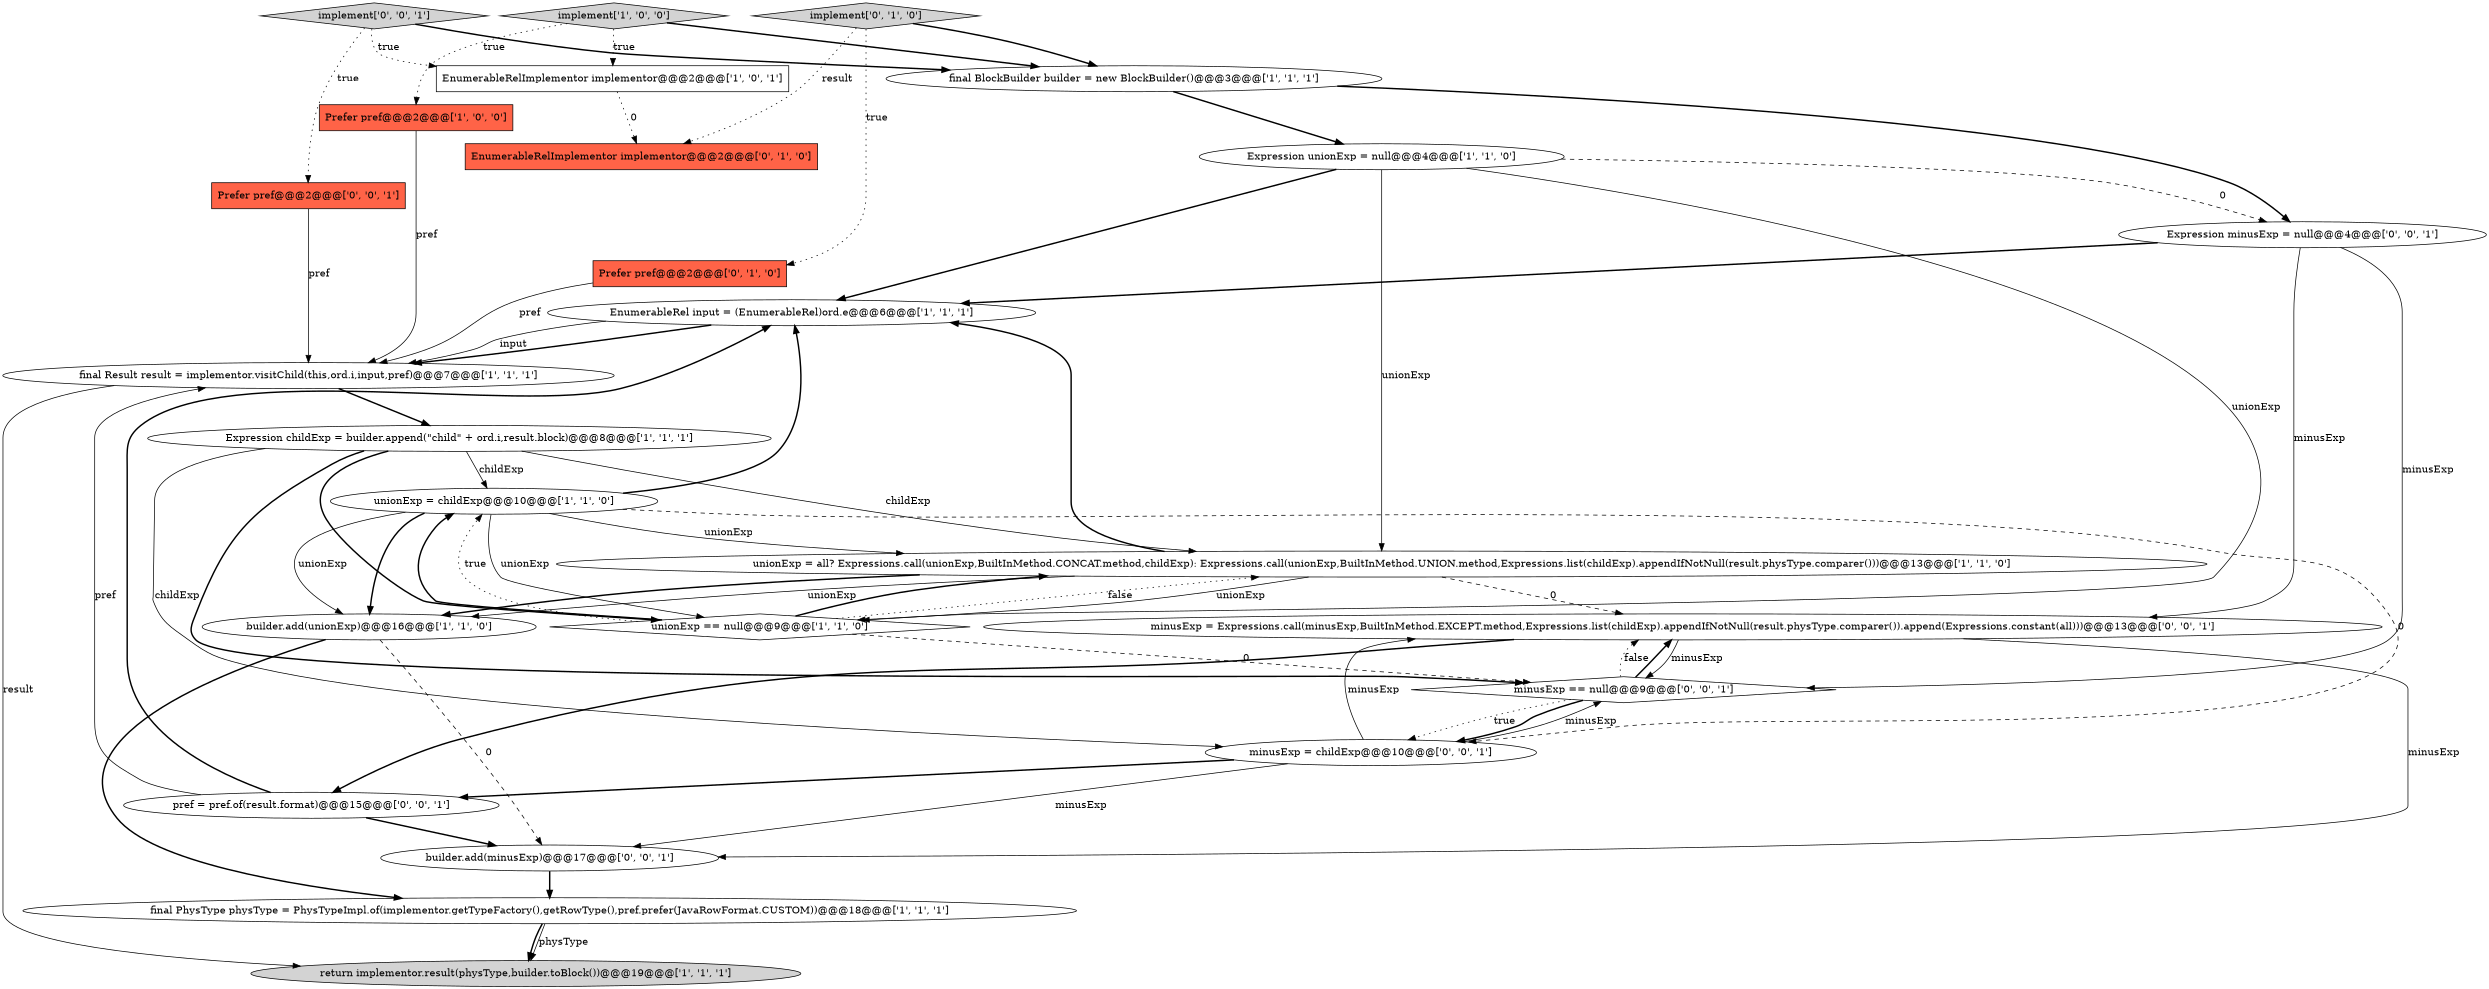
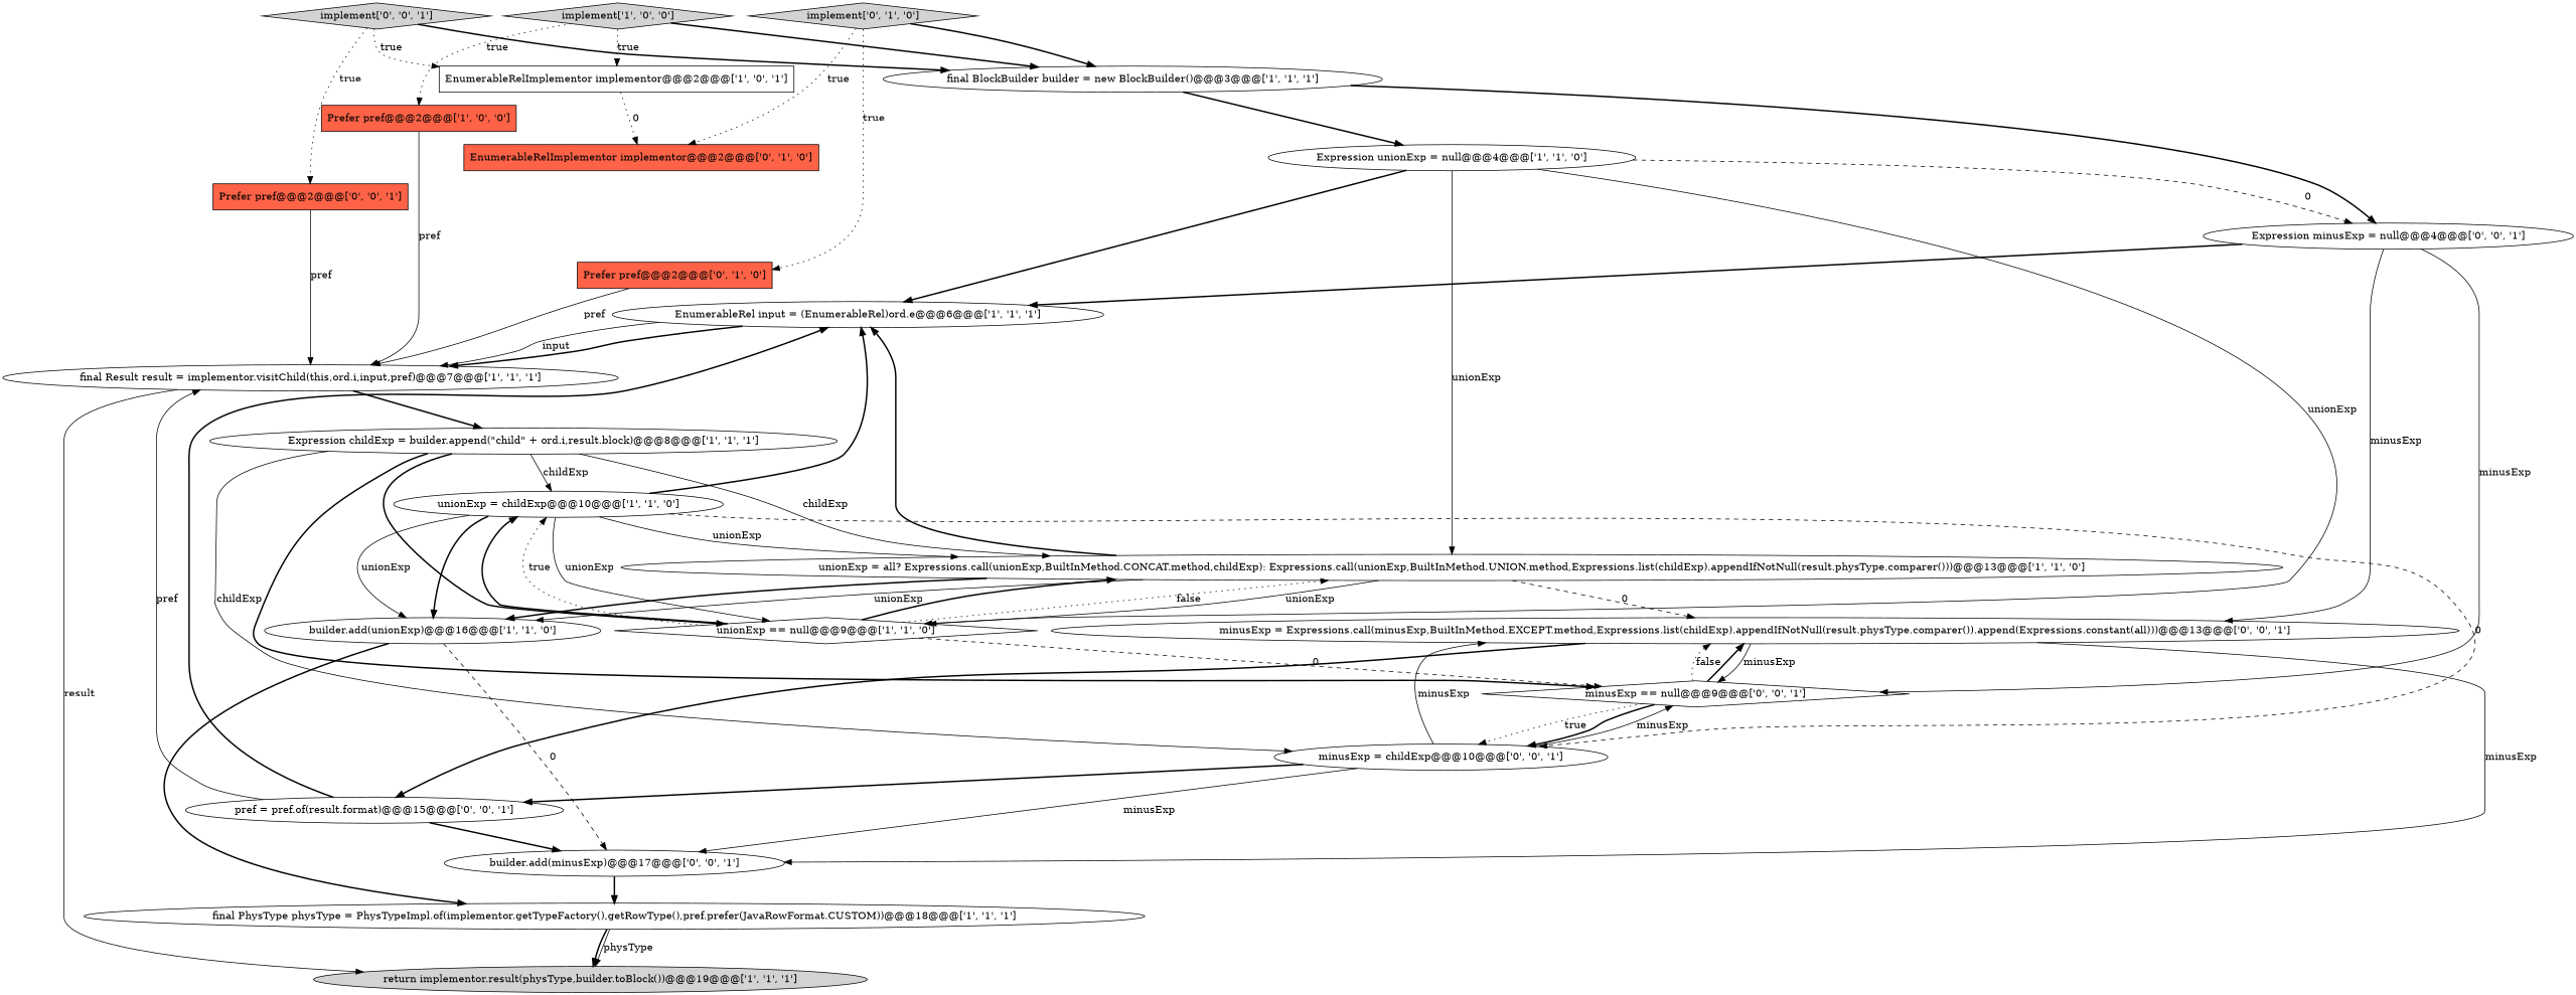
  digraph {
    node [fillcolor=white shape=ellipse style=filled]
    edge [style=bold]
    n1 [label="EnumerableRelImplementor implementor@@@2@@@['1', '0', '1']" shape=box]
    n2 [fillcolor=tomato label="EnumerableRelImplementor implementor@@@2@@@['0', '1', '0']" shape=box]
    n3 [label="unionExp = childExp@@@10@@@['1', '1', '0']"]
    n4 [label="EnumerableRel input = (EnumerableRel)ord.e@@@6@@@['1', '1', '1']"]
    n5 [label="unionExp == null@@@9@@@['1', '1', '0']" shape=diamond]
    n6 [label="minusExp = childExp@@@10@@@['0', '0', '1']"]
    n7 [label="builder.add(unionExp)@@@16@@@['1', '1', '0']"]
    n8 [label="unionExp = all? Expressions.call(unionExp,BuiltInMethod.CONCAT.method,childExp): Expressions.call(unionExp,BuiltInMethod.UNION.method,Expressions.list(childExp).appendIfNotNull(result.physType.comparer()))@@@13@@@['1', '1', '0']"]
    n9 [label="final Result result = implementor.visitChild(this,ord.i,input,pref)@@@7@@@['1', '1', '1']"]
    n10 [label="minusExp == null@@@9@@@['0', '0', '1']" shape=diamond]
    n11 [label="minusExp = Expressions.call(minusExp,BuiltInMethod.EXCEPT.method,Expressions.list(childExp).appendIfNotNull(result.physType.comparer()).append(Expressions.constant(all)))@@@13@@@['0', '0', '1']"]
    n12 [label="builder.add(minusExp)@@@17@@@['0', '0', '1']"]
    n13 [label="pref = pref.of(result.format)@@@15@@@['0', '0', '1']"]
    n14 [label="final PhysType physType = PhysTypeImpl.of(implementor.getTypeFactory(),getRowType(),pref.prefer(JavaRowFormat.CUSTOM))@@@18@@@['1', '1', '1']"]
    n15 [label="Expression childExp = builder.append(\"child\" + ord.i,result.block)@@@8@@@['1', '1', '1']"]
    n16 [fillcolor=lightgray label="return implementor.result(physType,builder.toBlock())@@@19@@@['1', '1', '1']"]
    n17 [fillcolor=tomato label="Prefer pref@@@2@@@['1', '0', '0']" shape=box]
    n18 [label="Expression minusExp = null@@@4@@@['0', '0', '1']"]
    n19 [label="Expression unionExp = null@@@4@@@['1', '1', '0']"]
    n20 [fillcolor=tomato label="Prefer pref@@@2@@@['0', '0', '1']" shape=box]
    n21 [fillcolor=lightgray label="implement['0', '0', '1']" shape=diamond]
    n22 [label="final BlockBuilder builder = new BlockBuilder()@@@3@@@['1', '1', '1']"]
    n23 [fillcolor=tomato label="Prefer pref@@@2@@@['0', '1', '0']" shape=box]
    n24 [fillcolor=lightgray label="implement['1', '0', '0']" shape=diamond]
    n25 [fillcolor=lightgray label="implement['0', '1', '0']" shape=diamond]
    n1 -> n2 [label=0 style=dotted]
    n3 -> n4
    n3 -> n5 [label=unionExp style=solid]
    n3 -> n6 [label=0 style=dashed]
    n3 -> n7 [label=unionExp style=solid]
    n3 -> n7
    n3 -> n8 [label=unionExp style=solid]
    n4 -> n9
    n4 -> n9 [label=input style=solid]
    n5 -> n3
    n5 -> n3 [label=true style=dotted]
    n5 -> n8
    n5 -> n8 [label=false style=dotted]
    n5 -> n10 [label=0 style=dashed]
    n6 -> n10 [label=minusExp style=solid]
    n6 -> n11 [label=minusExp style=solid]
    n6 -> n12 [label=minusExp style=solid]
    n6 -> n13
    n7 -> n12 [label=0 style=dashed]
    n7 -> n14
    n8 -> n4
    n8 -> n5 [label=unionExp style=solid]
    n8 -> n7 [label=unionExp style=solid]
    n8 -> n7
    n8 -> n11 [label=0 style=dashed]
    n9 -> n15
    n9 -> n16 [label=result style=solid]
    n10 -> n6 [label=true style=dotted]
    n10 -> n6
    n10 -> n11 [label=false style=dotted]
    n10 -> n11
    n11 -> n10 [label=minusExp style=solid]
    n11 -> n12 [label=minusExp style=solid]
    n11 -> n13
    n12 -> n14
    n13 -> n4
    n13 -> n9 [label=pref style=solid]
    n13 -> n12
    n14 -> n16
    n14 -> n16 [label=physType style=solid]
    n15 -> n3 [label=childExp style=solid]
    n15 -> n5
    n15 -> n6 [label=childExp style=solid]
    n15 -> n8 [label=childExp style=solid]
    n15 -> n10
    n17 -> n9 [label=pref style=solid]
    n18 -> n4
    n18 -> n10 [label=minusExp style=solid]
    n18 -> n11 [label=minusExp style=solid]
    n19 -> n4
    n19 -> n5 [label=unionExp style=solid]
    n19 -> n8 [label=unionExp style=solid]
    n19 -> n18 [label=0 style=dashed]
    n20 -> n9 [label=pref style=solid]
    n21 -> n1 [label=true style=dotted]
    n21 -> n20 [label=true style=dotted]
    n21 -> n22
    n22 -> n18
    n22 -> n19
    n23 -> n9 [label=pref style=solid]
    n24 -> n1 [label=true style=dotted]
    n24 -> n17 [label=true style=dotted]
    n24 -> n22
-   n25 -> n2 [label=result style=dotted]
+   n25 -> n2 [label=true style=dotted]
    n25 -> n22
    n25 -> n23 [label=true style=dotted]
  }
